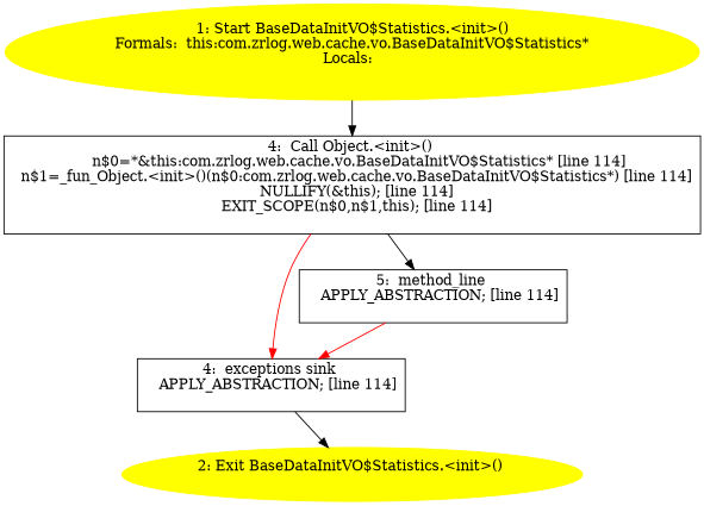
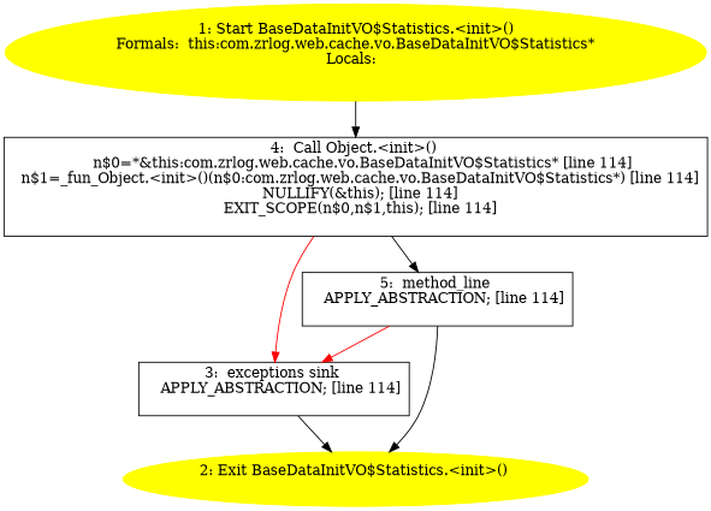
  digraph {
    node [shape=box]
    n1 [color=yellow label="1: Start BaseDataInitVO$Statistics.<init>()\nFormals:  this:com.zrlog.web.cache.vo.BaseDataInitVO$Statistics*\nLocals:  \n  " style=filled shape=""]
    n2 [label="4:  Call Object.<init>() \n   n$0=*&this:com.zrlog.web.cache.vo.BaseDataInitVO$Statistics* [line 114]\n  n$1=_fun_Object.<init>()(n$0:com.zrlog.web.cache.vo.BaseDataInitVO$Statistics*) [line 114]\n  NULLIFY(&this); [line 114]\n  EXIT_SCOPE(n$0,n$1,this); [line 114]\n "]
-   n3 [label="4:  exceptions sink \n   APPLY_ABSTRACTION; [line 114]\n "]
+   n3 [label="3:  exceptions sink \n   APPLY_ABSTRACTION; [line 114]\n "]
    n4 [label="5:  method_line \n   APPLY_ABSTRACTION; [line 114]\n "]
    n5 [color=yellow label="2: Exit BaseDataInitVO$Statistics.<init>() \n  " style=filled shape=""]
    n1 -> n2
    n2 -> n3 [color=red]
    n2 -> n4
    n3 -> n5
    n4 -> n3 [color=red]
+   n4 -> n5
  }
